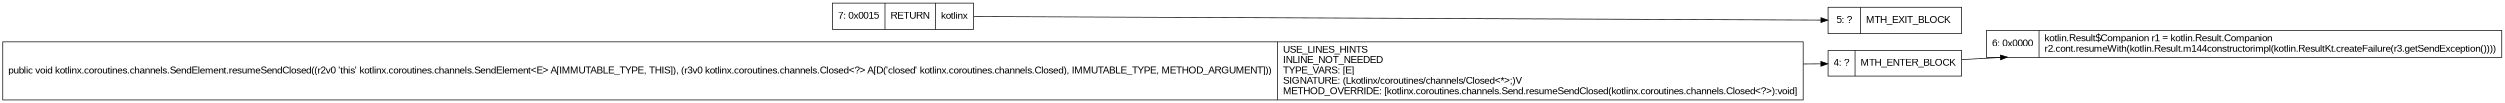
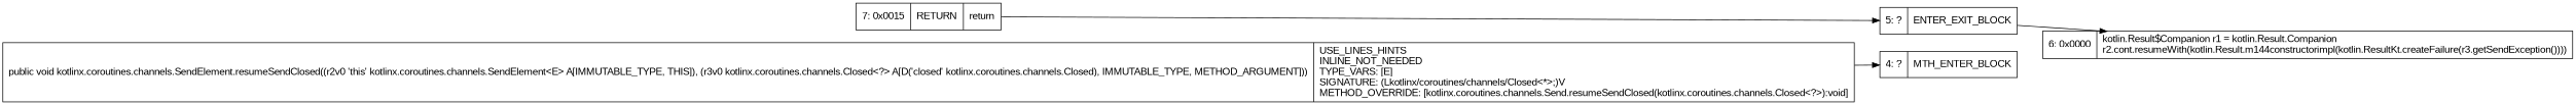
  digraph {
    fontname="Liberation Sans"
    rankdir=LR
    node [fontname="Liberation Sans" shape=record]
    edge [fontname="Liberation Sans"]
    n1 [label="{4\:\ ?|MTH_ENTER_BLOCK\l}"]
    n2 [label="{6\:\ 0x0000|kotlin.Result$Companion r1 = kotlin.Result.Companion\lr2.cont.resumeWith(kotlin.Result.m144constructorimpl(kotlin.ResultKt.createFailure(r3.getSendException())))\l}"]
-   n3 [label="{7\:\ 0x0015|RETURN\l|kotlinx\l}"]
-   n4 [label="{5\:\ ?|MTH_EXIT_BLOCK\l}"]
+   n3 [label="{7\:\ 0x0015|RETURN\l|return\l}"]
+   n4 [label="{5\:\ ?|ENTER_EXIT_BLOCK\l}"]
    n5 [label="{public void kotlinx.coroutines.channels.SendElement.resumeSendClosed((r2v0 'this' kotlinx.coroutines.channels.SendElement\<E\> A[IMMUTABLE_TYPE, THIS]), (r3v0 kotlinx.coroutines.channels.Closed\<?\> A[D('closed' kotlinx.coroutines.channels.Closed), IMMUTABLE_TYPE, METHOD_ARGUMENT]))  | USE_LINES_HINTS\lINLINE_NOT_NEEDED\lTYPE_VARS: [E]\lSIGNATURE: (Lkotlinx\/coroutines\/channels\/Closed\<*\>;)V\lMETHOD_OVERRIDE: [kotlinx.coroutines.channels.Send.resumeSendClosed(kotlinx.coroutines.channels.Closed\<?\>):void]\l}"]
-   n1 -> n2
+   n4 -> n2
    n3 -> n4
    n5 -> n1
  }
